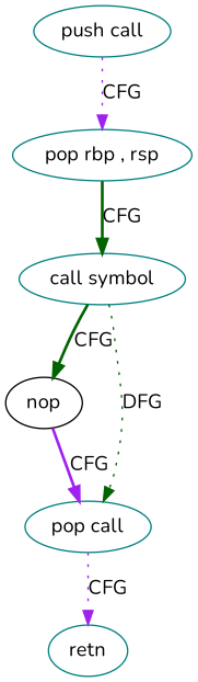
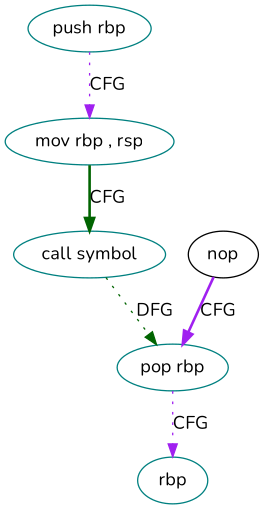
  digraph {
    fontname=Nunito
    node [color=teal fontname=Nunito]
    edge [color=purple fontname=Nunito style=dotted]
-   n1 [label="push call"]
-   n2 [label="pop rbp , rsp"]
+   n1 [label="push rbp"]
+   n2 [label="mov rbp , rsp"]
    n3 [label="call symbol"]
    n4 [color=black label=nop]
-   n5 [label="pop call"]
-   n6 [label=retn]
+   n5 [label="pop rbp"]
+   n6 [label=rbp]
    n1 -> n2 [label=CFG]
    n2 -> n3 [color=darkgreen label=CFG style=bold]
-   n3 -> n4 [color=darkgreen label=CFG style=bold]
    n3 -> n5 [color=darkgreen label=DFG]
    n4 -> n5 [label=CFG style=bold]
    n5 -> n6 [label=CFG]
  }
